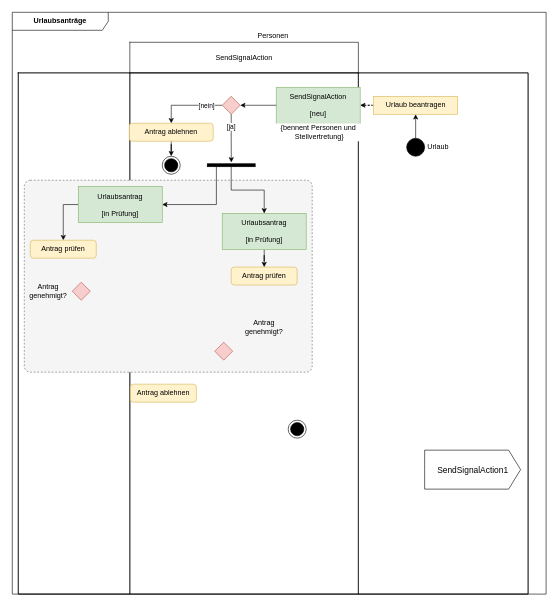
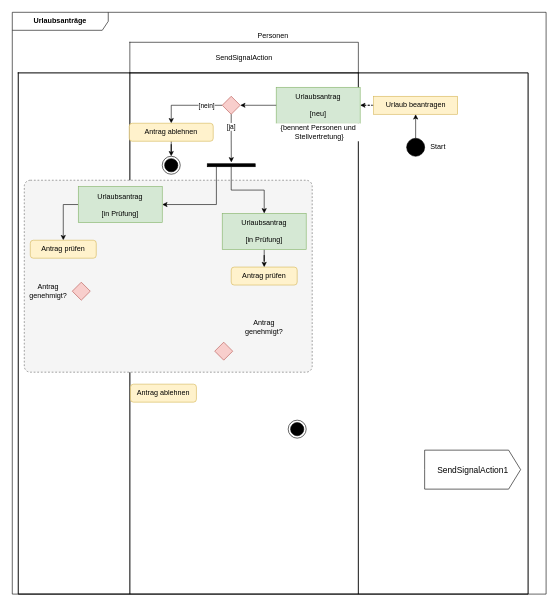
  <mxCell id="0" />
  <mxCell id="1" parent="0" />
  <mxCell id="2" value="Urlaubsanträge" style="shape=umlFrame;whiteSpace=wrap;html=1;pointerEvents=0;recursiveResize=0;container=1;collapsible=0;width=160;fontStyle=1" parent="1" vertex="1"><mxGeometry x="20" y="20" width="890" height="970" as="geometry" /></mxCell>
  <mxCell id="3" value="Personen" style="shape=table;html=1;whiteSpace=wrap;startSize=20;container=1;collapsible=0;childLayout=tableLayout;fillColor=none;swimlaneFillColor=none;strokeColor=none;flipH=1;flipV=0;" parent="2" vertex="1"><mxGeometry x="10" y="30" width="850" height="940" as="geometry" /></mxCell>
  <mxCell id="4" value="" style="shape=partialRectangle;html=1;whiteSpace=wrap;collapsible=0;dropTarget=0;pointerEvents=0;fillColor=none;top=0;left=0;bottom=0;right=0;points=[[0,0.5],[1,0.5]];portConstraint=eastwest;strokeColor=none;" parent="3" vertex="1"><mxGeometry y="20" width="850" height="51" as="geometry" /></mxCell>
  <mxCell id="5" value="SendSignalAction" style="shape=partialRectangle;html=1;whiteSpace=wrap;connectable=0;fillColor=none;top=1;left=1;bottom=1;right=1;overflow=hidden;" parent="4" vertex="1"><mxGeometry x="186" width="381" height="51" as="geometry"><mxRectangle width="381" height="51" as="alternateBounds" /></mxGeometry></mxCell>
  <mxCell id="6" value="" style="shape=partialRectangle;html=1;whiteSpace=wrap;collapsible=0;dropTarget=0;pointerEvents=0;fillColor=none;top=1;left=1;bottom=1;right=1;points=[[0,0.5],[1,0.5]];portConstraint=eastwest;" parent="3" vertex="1"><mxGeometry y="71" width="850" height="869" as="geometry" /></mxCell>
  <mxCell id="7" value="" style="shape=partialRectangle;html=1;whiteSpace=wrap;connectable=0;fillColor=none;top=1;left=1;bottom=1;right=1;overflow=hidden;" parent="6" vertex="1"><mxGeometry width="186" height="869" as="geometry"><mxRectangle width="186" height="869" as="alternateBounds" /></mxGeometry></mxCell>
  <mxCell id="8" style="shape=partialRectangle;html=1;whiteSpace=wrap;connectable=0;fillColor=none;top=1;left=1;bottom=1;right=1;overflow=hidden;" parent="6" vertex="1"><mxGeometry x="186" width="381" height="869" as="geometry"><mxRectangle width="381" height="869" as="alternateBounds" /></mxGeometry></mxCell>
  <mxCell id="9" style="shape=partialRectangle;html=1;whiteSpace=wrap;connectable=0;fillColor=none;top=1;left=1;bottom=1;right=1;overflow=hidden;" parent="6" vertex="1"><mxGeometry x="567" width="283" height="869" as="geometry"><mxRectangle width="283" height="869" as="alternateBounds" /></mxGeometry></mxCell>
  <mxCell id="10" value="" style="html=1;align=center;verticalAlign=top;rounded=1;absoluteArcSize=1;arcSize=20;dashed=1;whiteSpace=wrap;fillColor=#f5f5f5;fontColor=#333333;strokeColor=#666666;" parent="2" vertex="1"><mxGeometry x="20" y="280" width="480" height="320" as="geometry" /></mxCell>
  <mxCell id="11" style="edgeStyle=orthogonalEdgeStyle;rounded=0;orthogonalLoop=1;jettySize=auto;html=1;dashed=1;" parent="2" source="12" target="13" edge="1"><mxGeometry relative="1" as="geometry" /></mxCell>
  <mxCell id="12" value="Urlaub beantragen" style="html=1;align=center;verticalAlign=top;absoluteArcSize=1;arcSize=10;dashed=0;whiteSpace=wrap;fillColor=#fff2cc;strokeColor=#d6b656;rounded=0;" parent="2" vertex="1"><mxGeometry x="602.5" y="140" width="140" height="30" as="geometry" /></mxCell>
- <mxCell id="13" value="SendSignalAction&lt;br&gt;&lt;br&gt;[neu]" style="html=1;align=center;verticalAlign=middle;rounded=0;absoluteArcSize=1;arcSize=10;dashed=0;whiteSpace=wrap;fillColor=#d5e8d4;strokeColor=#82b366;" parent="2" vertex="1"><mxGeometry x="440" y="125" width="140" height="60" as="geometry" /></mxCell>
+ <mxCell id="13" value="Urlaubsantrag&lt;br&gt;&lt;br&gt;[neu]" style="html=1;align=center;verticalAlign=middle;rounded=0;absoluteArcSize=1;arcSize=10;dashed=0;whiteSpace=wrap;fillColor=#d5e8d4;strokeColor=#82b366;" parent="2" vertex="1"><mxGeometry x="440" y="125" width="140" height="60" as="geometry" /></mxCell>
  <mxCell id="14" value="{bennent Personen und&lt;br&gt;&amp;nbsp;Stellvertretung}" style="text;verticalAlign=middle;align=center;html=1;fillColor=default;" parent="13" vertex="1"><mxGeometry y="60" width="140" height="30" as="geometry" /></mxCell>
  <mxCell id="15" style="edgeStyle=orthogonalEdgeStyle;rounded=0;orthogonalLoop=1;jettySize=auto;html=1;" parent="2" source="17" target="20" edge="1"><mxGeometry relative="1" as="geometry" /></mxCell>
  <mxCell id="16" value="[nein]" style="edgeLabel;html=1;align=center;verticalAlign=middle;resizable=0;points=[];" parent="15" vertex="1" connectable="0"><mxGeometry x="-0.791" relative="1" as="geometry"><mxPoint x="-15" as="offset" /></mxGeometry></mxCell>
  <mxCell id="17" value="" style="rhombus;fillColor=#f8cecc;strokeColor=#b85450;" parent="2" vertex="1"><mxGeometry x="350" y="140" width="30" height="30" as="geometry" /></mxCell>
  <mxCell id="18" value="" style="ellipse;html=1;shape=endState;fillColor=strokeColor;" parent="2" vertex="1"><mxGeometry x="250" y="240" width="30" height="30" as="geometry" /></mxCell>
  <mxCell id="19" style="edgeStyle=orthogonalEdgeStyle;rounded=0;orthogonalLoop=1;jettySize=auto;html=1;" parent="2" source="20" target="18" edge="1"><mxGeometry relative="1" as="geometry" /></mxCell>
  <mxCell id="20" value="Antrag ablehnen" style="html=1;align=center;verticalAlign=top;rounded=1;absoluteArcSize=1;arcSize=10;dashed=0;whiteSpace=wrap;fillColor=#fff2cc;strokeColor=#d6b656;" parent="2" vertex="1"><mxGeometry x="195" y="185" width="140" height="30" as="geometry" /></mxCell>
  <mxCell id="21" style="edgeStyle=orthogonalEdgeStyle;rounded=0;orthogonalLoop=1;jettySize=auto;html=1;entryX=1;entryY=0.5;entryDx=0;entryDy=0;exitX=0;exitY=0.5;exitDx=0;exitDy=0;" parent="2" source="13" target="17" edge="1"><mxGeometry relative="1" as="geometry" /></mxCell>
  <mxCell id="22" style="edgeStyle=orthogonalEdgeStyle;rounded=0;orthogonalLoop=1;jettySize=auto;html=1;entryX=1;entryY=0.5;entryDx=0;entryDy=0;exitX=0.999;exitY=0.809;exitDx=0;exitDy=0;exitPerimeter=0;" parent="2" source="24" target="27" edge="1"><mxGeometry relative="1" as="geometry"><mxPoint x="345" y="260" as="sourcePoint" /></mxGeometry></mxCell>
  <mxCell id="23" style="edgeStyle=orthogonalEdgeStyle;rounded=0;orthogonalLoop=1;jettySize=auto;html=1;entryX=0.5;entryY=0;entryDx=0;entryDy=0;" parent="2" source="24" target="35" edge="1"><mxGeometry relative="1" as="geometry" /></mxCell>
  <mxCell id="24" value="" style="html=1;points=[];perimeter=orthogonalPerimeter;fillColor=strokeColor;rotation=90;" parent="2" vertex="1"><mxGeometry x="362.5" y="215" width="5" height="80" as="geometry" /></mxCell>
  <mxCell id="25" value="[ja]" style="edgeStyle=orthogonalEdgeStyle;rounded=0;orthogonalLoop=1;jettySize=auto;html=1;entryX=-0.456;entryY=0.498;entryDx=0;entryDy=0;entryPerimeter=0;" parent="2" source="17" target="24" edge="1"><mxGeometry x="-0.503" relative="1" as="geometry"><mxPoint y="1" as="offset" /></mxGeometry></mxCell>
  <mxCell id="26" style="edgeStyle=orthogonalEdgeStyle;rounded=0;orthogonalLoop=1;jettySize=auto;html=1;exitX=0;exitY=0.5;exitDx=0;exitDy=0;" parent="2" source="27" target="28" edge="1"><mxGeometry relative="1" as="geometry" /></mxCell>
  <mxCell id="27" value="Urlaubsantrag&lt;br&gt;&lt;br&gt;[in Prüfung]" style="html=1;align=center;verticalAlign=middle;rounded=0;absoluteArcSize=1;arcSize=10;dashed=0;whiteSpace=wrap;fillColor=#d5e8d4;strokeColor=#82b366;" parent="2" vertex="1"><mxGeometry x="110" y="290.5" width="140" height="60" as="geometry" /></mxCell>
  <mxCell id="28" value="Antrag prüfen" style="html=1;align=center;verticalAlign=top;rounded=1;absoluteArcSize=1;arcSize=10;dashed=0;whiteSpace=wrap;fillColor=#fff2cc;strokeColor=#d6b656;" parent="2" vertex="1"><mxGeometry x="30" y="380" width="110" height="30" as="geometry" /></mxCell>
  <mxCell id="29" value="Antrag prüfen" style="html=1;align=center;verticalAlign=top;rounded=1;absoluteArcSize=1;arcSize=10;dashed=0;whiteSpace=wrap;fillColor=#fff2cc;strokeColor=#d6b656;" parent="2" vertex="1"><mxGeometry x="365" y="424.75" width="110" height="30" as="geometry" /></mxCell>
  <mxCell id="30" value="" style="rhombus;fillColor=#f8cecc;strokeColor=#b85450;" parent="2" vertex="1"><mxGeometry x="337.5" y="550" width="30" height="30" as="geometry" /></mxCell>
  <mxCell id="31" value="Antrag genehmigt?" style="text;html=1;strokeColor=none;fillColor=none;align=center;verticalAlign=middle;whiteSpace=wrap;rounded=0;" parent="2" vertex="1"><mxGeometry x="390" y="510" width="60" height="30" as="geometry" /></mxCell>
  <mxCell id="32" value="" style="rhombus;fillColor=#f8cecc;strokeColor=#b85450;" parent="2" vertex="1"><mxGeometry x="100" y="450" width="30" height="30" as="geometry" /></mxCell>
  <mxCell id="33" value="Antrag genehmigt?" style="text;html=1;strokeColor=none;fillColor=none;align=center;verticalAlign=middle;whiteSpace=wrap;rounded=0;" parent="2" vertex="1"><mxGeometry x="30" y="450" width="60" height="30" as="geometry" /></mxCell>
  <mxCell id="34" style="edgeStyle=orthogonalEdgeStyle;rounded=0;orthogonalLoop=1;jettySize=auto;html=1;entryX=0.5;entryY=0;entryDx=0;entryDy=0;" parent="2" source="35" target="29" edge="1"><mxGeometry relative="1" as="geometry" /></mxCell>
  <mxCell id="35" value="Urlaubsantrag&lt;br&gt;&lt;br&gt;[in Prüfung]" style="html=1;align=center;verticalAlign=middle;rounded=0;absoluteArcSize=1;arcSize=10;dashed=0;whiteSpace=wrap;fillColor=#d5e8d4;strokeColor=#82b366;" parent="2" vertex="1"><mxGeometry x="350" y="335.25" width="140" height="60" as="geometry" /></mxCell>
  <mxCell id="36" value="Antrag ablehnen" style="html=1;align=center;verticalAlign=top;rounded=1;absoluteArcSize=1;arcSize=10;dashed=0;whiteSpace=wrap;fillColor=#fff2cc;strokeColor=#d6b656;" parent="2" vertex="1"><mxGeometry x="197" y="620" width="110" height="30" as="geometry" /></mxCell>
  <mxCell id="37" value="" style="ellipse;html=1;shape=endState;fillColor=strokeColor;" parent="2" vertex="1"><mxGeometry x="460" y="680" width="30" height="30" as="geometry" /></mxCell>
  <mxCell id="38" style="edgeStyle=orthogonalEdgeStyle;rounded=0;orthogonalLoop=1;jettySize=auto;html=1;entryX=0.5;entryY=1;entryDx=0;entryDy=0;" parent="2" source="39" target="12" edge="1"><mxGeometry relative="1" as="geometry" /></mxCell>
  <mxCell id="39" value="" style="ellipse;fillColor=strokeColor;html=1;fontStyle=4" parent="2" vertex="1"><mxGeometry x="657.5" y="210" width="30" height="30" as="geometry" /></mxCell>
- <mxCell id="40" value="Urlaub" style="text;html=1;strokeColor=none;fillColor=none;align=center;verticalAlign=middle;whiteSpace=wrap;rounded=0;" parent="2" vertex="1"><mxGeometry x="680" y="210" width="60" height="30" as="geometry" /></mxCell>
+ <mxCell id="40" value="Start" style="text;html=1;strokeColor=none;fillColor=none;align=center;verticalAlign=middle;whiteSpace=wrap;rounded=0;" parent="2" vertex="1"><mxGeometry x="680" y="210" width="60" height="30" as="geometry" /></mxCell>
  <mxCell id="41" value="SendSignalAction1" style="html=1;shape=mxgraph.infographic.ribbonSimple;notch1=0;notch2=20;align=center;verticalAlign=middle;fontSize=14;fontStyle=0;fillColor=#FFFFFF;whiteSpace=wrap;" parent="2" vertex="1"><mxGeometry x="687.5" y="730" width="160" height="65" as="geometry" /></mxCell>
